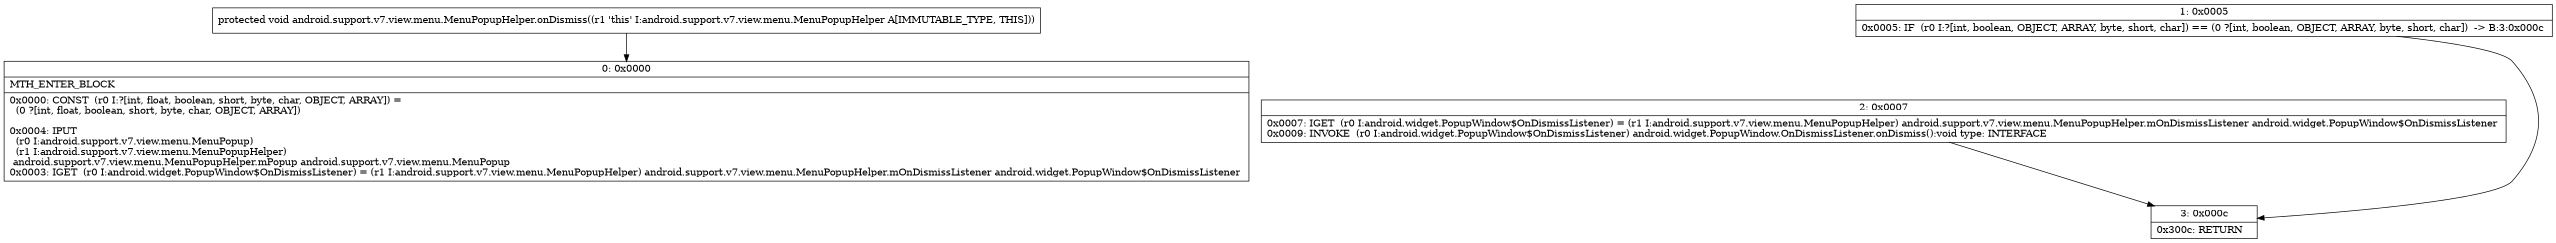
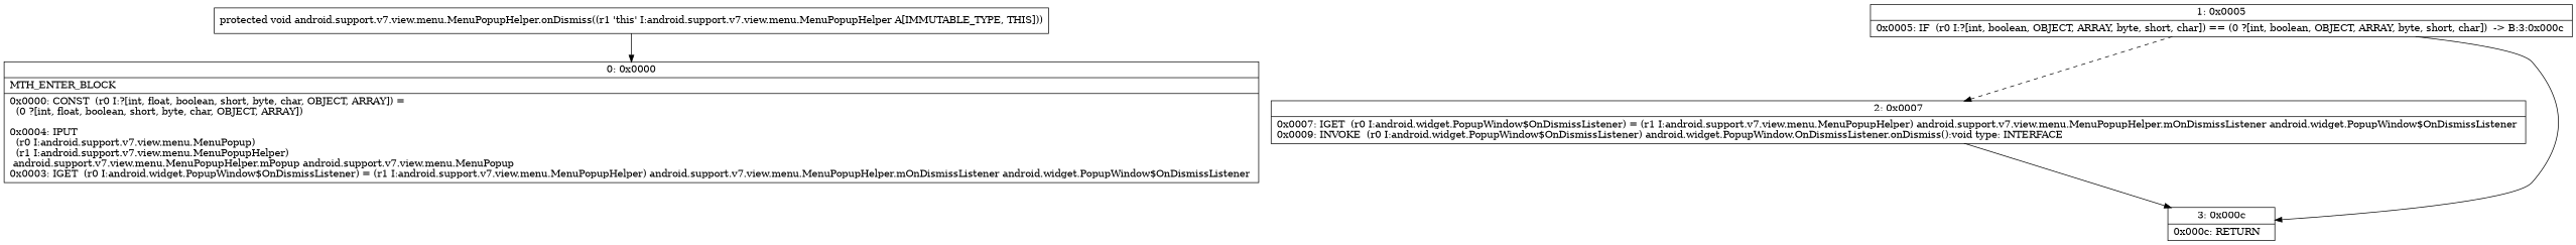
  digraph {
    node [shape=record]
    n1 [label="{0\:\ 0x0000|MTH_ENTER_BLOCK\l|0x0000: CONST  (r0 I:?[int, float, boolean, short, byte, char, OBJECT, ARRAY]) = \l  (0 ?[int, float, boolean, short, byte, char, OBJECT, ARRAY])\l \l0x0004: IPUT  \l  (r0 I:android.support.v7.view.menu.MenuPopup)\l  (r1 I:android.support.v7.view.menu.MenuPopupHelper)\l android.support.v7.view.menu.MenuPopupHelper.mPopup android.support.v7.view.menu.MenuPopup \l0x0003: IGET  (r0 I:android.widget.PopupWindow$OnDismissListener) = (r1 I:android.support.v7.view.menu.MenuPopupHelper) android.support.v7.view.menu.MenuPopupHelper.mOnDismissListener android.widget.PopupWindow$OnDismissListener \l}"]
    n2 [label="{1\:\ 0x0005|0x0005: IF  (r0 I:?[int, boolean, OBJECT, ARRAY, byte, short, char]) == (0 ?[int, boolean, OBJECT, ARRAY, byte, short, char])  \-\> B:3:0x000c \l}"]
    n3 [label="{2\:\ 0x0007|0x0007: IGET  (r0 I:android.widget.PopupWindow$OnDismissListener) = (r1 I:android.support.v7.view.menu.MenuPopupHelper) android.support.v7.view.menu.MenuPopupHelper.mOnDismissListener android.widget.PopupWindow$OnDismissListener \l0x0009: INVOKE  (r0 I:android.widget.PopupWindow$OnDismissListener) android.widget.PopupWindow.OnDismissListener.onDismiss():void type: INTERFACE \l}"]
-   n4 [label="{3\:\ 0x000c|0x300c: RETURN   \l}"]
+   n4 [label="{3\:\ 0x000c|0x000c: RETURN   \l}"]
    n5 [label="{protected void android.support.v7.view.menu.MenuPopupHelper.onDismiss((r1 'this' I:android.support.v7.view.menu.MenuPopupHelper A[IMMUTABLE_TYPE, THIS])) }"]
+   n2 -> n3 [style=dashed]
    n2 -> n4
    n3 -> n4
    n5 -> n1
  }
